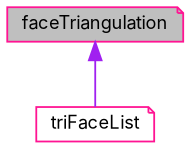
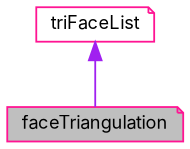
  digraph {
    fontname=Inter
    node [color=deeppink fontname=Inter fontsize=10 shape=note]
    n1 [fillcolor=grey75 fontcolor=black height=0.2 label=faceTriangulation style=filled width=0.4]
    n2 [height=0.2 label=triFaceList width=0.4]
-   n1 -> n2 [color=purple dir=back fontname=Inter fontsize=10 labelfontname=Helvetica labelfontsize=10 style=solid]
+   n2 -> n1 [color=purple dir=back fontname=Inter fontsize=10 labelfontname=Helvetica labelfontsize=10 style=solid]
  }
